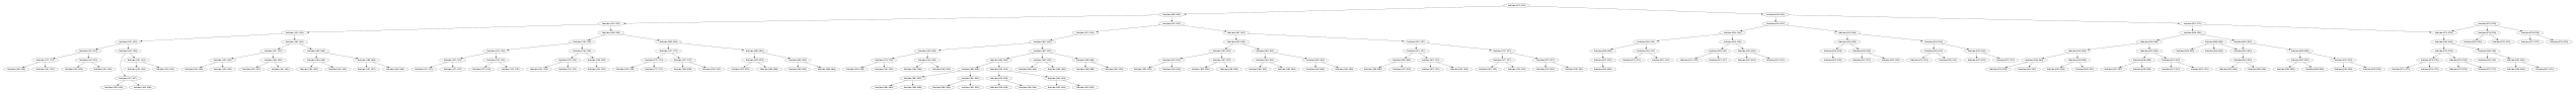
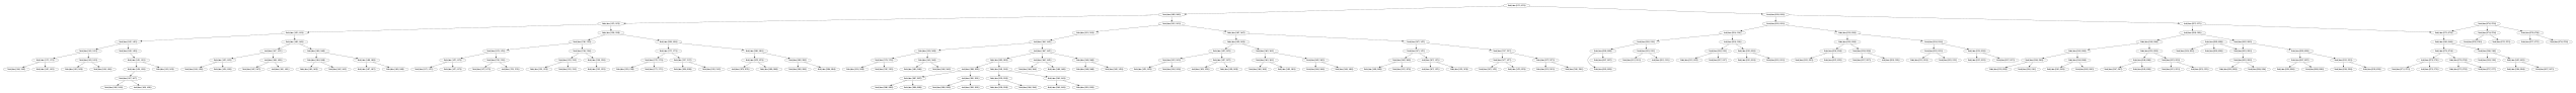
  digraph {
    fontname="Liberation Serif"
    node [fontname="Liberation Serif"]
    edge [fontname="Liberation Serif"]
    n1 [label="Node{data=[6176, 6176]}"]
    n2 [label="Node{data=[2885, 2885]}"]
    n3 [label="Node{data=[6238, 6238]}"]
    n4 [label="Node{data=[1470, 1470]}"]
    n5 [label="Node{data=[3451, 3451]}"]
    n6 [label="Node{data=[6222, 6222]}"]
    n7 [label="Node{data=[8373, 8373]}"]
    n8 [label="Node{data=[1433, 1433]}"]
    n9 [label="Node{data=[1568, 1568]}"]
    n10 [label="Node{data=[3012, 3012]}"]
    n11 [label="Node{data=[3467, 3467]}"]
    n12 [label="Node{data=[1425, 1425]}"]
    n13 [label="Node{data=[1462, 1462]}"]
    n14 [label="Node{data=[1560, 1560]}"]
    n15 [label="Node{data=[2820, 2820]}"]
    n16 [label="Node{data=[1421, 1421]}"]
    n17 [label="Node{data=[1429, 1429]}"]
    n18 [label="Node{data=[1437, 1437]}"]
    n19 [label="Node{data=[1466, 1466]}"]
    n20 [label="Node{data=[1172, 1172]}"]
    n21 [label="Node{data=[1423, 1423]}"]
    n22 [label="Node{data=[1427, 1427]}"]
    n23 [label="Node{data=[1431, 1431]}"]
    n24 [label="Node{data=[1046, 1046]}"]
    n25 [label="Node{data=[1415, 1415]}"]
    n26 [label="Node{data=[1422, 1422]}"]
    n27 [label="Node{data=[1424, 1424]}"]
    n28 [label="Node{data=[1426, 1426]}"]
    n29 [label="Node{data=[1428, 1428]}"]
    n30 [label="Node{data=[1430, 1430]}"]
    n31 [label="Node{data=[1432, 1432]}"]
    n32 [label="Node{data=[1435, 1435]}"]
    n33 [label="Node{data=[1460, 1460]}"]
    n34 [label="Node{data=[1464, 1464]}"]
    n35 [label="Node{data=[1468, 1468]}"]
    n36 [label="Node{data=[1434, 1434]}"]
    n37 [label="Node{data=[1436, 1436]}"]
    n38 [label="Node{data=[1447, 1447]}"]
    n39 [label="Node{data=[1461, 1461]}"]
    n40 [label="Node{data=[1463, 1463]}"]
    n41 [label="Node{data=[1465, 1465]}"]
    n42 [label="Node{data=[1467, 1467]}"]
    n43 [label="Node{data=[1469, 1469]}"]
    n44 [label="Node{data=[1474, 1474]}"]
    n45 [label="Node{data=[1564, 1564]}"]
    n46 [label="Node{data=[1572, 1572]}"]
    n47 [label="Node{data=[2881, 2881]}"]
    n48 [label="Node{data=[1472, 1472]}"]
    n49 [label="Node{data=[1502, 1502]}"]
    n50 [label="Node{data=[1562, 1562]}"]
    n51 [label="Node{data=[1566, 1566]}"]
    n52 [label="Node{data=[1471, 1471]}"]
    n53 [label="Node{data=[1473, 1473]}"]
    n54 [label="Node{data=[1475, 1475]}"]
    n55 [label="Node{data=[1559, 1559]}"]
    n56 [label="Node{data=[1561, 1561]}"]
    n57 [label="Node{data=[1563, 1563]}"]
    n58 [label="Node{data=[1565, 1565]}"]
    n59 [label="Node{data=[1570, 1570]}"]
    n60 [label="Node{data=[2337, 2337]}"]
    n61 [label="Node{data=[2879, 2879]}"]
    n62 [label="Node{data=[2883, 2883]}"]
    n63 [label="Node{data=[1569, 1569]}"]
    n64 [label="Node{data=[1571, 1571]}"]
    n65 [label="Node{data=[2098, 2098]}"]
    n66 [label="Node{data=[2345, 2345]}"]
    n67 [label="Node{data=[2878, 2878]}"]
    n68 [label="Node{data=[2880, 2880]}"]
    n69 [label="Node{data=[2882, 2882]}"]
    n70 [label="Node{data=[2884, 2884]}"]
    n71 [label="Node{data=[3443, 3443]}"]
    n72 [label="Node{data=[3459, 3459]}"]
    n73 [label="Node{data=[3475, 3475]}"]
    n74 [label="Node{data=[2893, 2893]}"]
    n75 [label="Node{data=[2889, 2889]}"]
    n76 [label="Node{data=[2941, 2941]}"]
    n77 [label="Node{data=[3439, 3439]}"]
    n78 [label="Node{data=[3447, 3447]}"]
    n79 [label="Node{data=[2887, 2887]}"]
    n80 [label="Node{data=[2891, 2891]}"]
    n81 [label="Node{data=[2939, 2939]}"]
    n82 [label="Node{data=[2943, 2943]}"]
    n83 [label="Node{data=[2886, 2886]}"]
    n84 [label="Node{data=[2888, 2888]}"]
    n85 [label="Node{data=[2890, 2890]}"]
    n86 [label="Node{data=[2892, 2892]}"]
    n87 [label="Node{data=[2938, 2938]}"]
    n88 [label="Node{data=[2940, 2940]}"]
    n89 [label="Node{data=[2942, 2942]}"]
    n90 [label="Node{data=[2993, 2993]}"]
    n91 [label="Node{data=[3374, 3374]}"]
    n92 [label="Node{data=[3441, 3441]}"]
    n93 [label="Node{data=[3445, 3445]}"]
    n94 [label="Node{data=[3449, 3449]}"]
    n95 [label="Node{data=[3018, 3018]}"]
    n96 [label="Node{data=[3395, 3395]}"]
    n97 [label="Node{data=[3440, 3440]}"]
    n98 [label="Node{data=[3442, 3442]}"]
    n99 [label="Node{data=[3444, 3444]}"]
    n100 [label="Node{data=[3446, 3446]}"]
    n101 [label="Node{data=[3448, 3448]}"]
    n102 [label="Node{data=[3450, 3450]}"]
    n103 [label="Node{data=[3455, 3455]}"]
    n104 [label="Node{data=[3463, 3463]}"]
    n105 [label="Node{data=[3471, 3471]}"]
    n106 [label="Node{data=[3527, 3527]}"]
    n107 [label="Node{data=[3453, 3453]}"]
    n108 [label="Node{data=[3457, 3457]}"]
    n109 [label="Node{data=[3461, 3461]}"]
    n110 [label="Node{data=[3465, 3465]}"]
    n111 [label="Node{data=[3452, 3452]}"]
    n112 [label="Node{data=[3454, 3454]}"]
    n113 [label="Node{data=[3456, 3456]}"]
    n114 [label="Node{data=[3458, 3458]}"]
    n115 [label="Node{data=[3460, 3460]}"]
    n116 [label="Node{data=[3462, 3462]}"]
    n117 [label="Node{data=[3464, 3464]}"]
    n118 [label="Node{data=[3466, 3466]}"]
    n119 [label="Node{data=[3469, 3469]}"]
    n120 [label="Node{data=[3473, 3473]}"]
    n121 [label="Node{data=[3477, 3477]}"]
    n122 [label="Node{data=[5675, 5675]}"]
    n123 [label="Node{data=[3468, 3468]}"]
    n124 [label="Node{data=[3470, 3470]}"]
    n125 [label="Node{data=[3472, 3472]}"]
    n126 [label="Node{data=[3474, 3474]}"]
    n127 [label="Node{data=[3476, 3476]}"]
    n128 [label="Node{data=[3478, 3478]}"]
    n129 [label="Node{data=[5633, 5633]}"]
    n130 [label="Node{data=[5681, 5681]}"]
    n131 [label="Node{data=[6214, 6214]}"]
    n132 [label="Node{data=[6230, 6230]}"]
    n133 [label="Node{data=[6269, 6269]}"]
    n134 [label="Node{data=[8730, 8730]}"]
    n135 [label="Node{data=[6210, 6210]}"]
    n136 [label="Node{data=[6218, 6218]}"]
    n137 [label="Node{data=[6226, 6226]}"]
    n138 [label="Node{data=[6234, 6234]}"]
    n139 [label="Node{data=[6208, 6208]}"]
    n140 [label="Node{data=[6212, 6212]}"]
    n141 [label="Node{data=[6216, 6216]}"]
    n142 [label="Node{data=[6220, 6220]}"]
    n143 [label="Node{data=[6207, 6207]}"]
    n144 [label="Node{data=[6209, 6209]}"]
    n145 [label="Node{data=[6211, 6211]}"]
    n146 [label="Node{data=[6213, 6213]}"]
    n147 [label="Node{data=[6215, 6215]}"]
    n148 [label="Node{data=[6217, 6217]}"]
    n149 [label="Node{data=[6219, 6219]}"]
    n150 [label="Node{data=[6221, 6221]}"]
    n151 [label="Node{data=[6224, 6224]}"]
    n152 [label="Node{data=[6228, 6228]}"]
    n153 [label="Node{data=[6232, 6232]}"]
    n154 [label="Node{data=[6236, 6236]}"]
+   n155 [label="Node{data=[6223, 6223]}"]
    n156 [label="Node{data=[6225, 6225]}"]
    n157 [label="Node{data=[6227, 6227]}"]
    n158 [label="Node{data=[6229, 6229]}"]
    n159 [label="Node{data=[6231, 6231]}"]
    n160 [label="Node{data=[6233, 6233]}"]
    n161 [label="Node{data=[6235, 6235]}"]
    n162 [label="Node{data=[6237, 6237]}"]
    n163 [label="Node{data=[6246, 6246]}"]
    n164 [label="Node{data=[8295, 8295]}"]
    n165 [label="Node{data=[9240, 9240]}"]
    n166 [label="Node{data=[6242, 6242]}"]
    n167 [label="Node{data=[6250, 6250]}"]
    n168 [label="Node{data=[8291, 8291]}"]
    n169 [label="Node{data=[8299, 8299]}"]
    n170 [label="Node{data=[6240, 6240]}"]
    n171 [label="Node{data=[6244, 6244]}"]
    n172 [label="Node{data=[6248, 6248]}"]
    n173 [label="Node{data=[6252, 6252]}"]
    n174 [label="Node{data=[6239, 6239]}"]
    n175 [label="Node{data=[6241, 6241]}"]
    n176 [label="Node{data=[6243, 6243]}"]
    n177 [label="Node{data=[6245, 6245]}"]
    n178 [label="Node{data=[6247, 6247]}"]
    n179 [label="Node{data=[6249, 6249]}"]
    n180 [label="Node{data=[6251, 6251]}"]
    n181 [label="Node{data=[6253, 6253]}"]
    n182 [label="Node{data=[8293, 8293]}"]
    n183 [label="Node{data=[8297, 8297]}"]
    n184 [label="Node{data=[8333, 8333]}"]
    n185 [label="Node{data=[8289, 8289]}"]
    n186 [label="Node{data=[6614, 6614]}"]
    n187 [label="Node{data=[8290, 8290]}"]
    n188 [label="Node{data=[8292, 8292]}"]
    n189 [label="Node{data=[8294, 8294]}"]
    n190 [label="Node{data=[8296, 8296]}"]
    n191 [label="Node{data=[8298, 8298]}"]
    n192 [label="Node{data=[8300, 8300]}"]
    n193 [label="Node{data=[8338, 8338]}"]
    n194 [label="Node{data=[8726, 8726]}"]
    n195 [label="Node{data=[8724, 8724]}"]
    n196 [label="Node{data=[8728, 8728]}"]
    n197 [label="Node{data=[8734, 8734]}"]
    n198 [label="Node{data=[9349, 9349]}"]
    n199 [label="Node{data=[8706, 8706]}"]
    n200 [label="Node{data=[8725, 8725]}"]
    n201 [label="Node{data=[8727, 8727]}"]
    n202 [label="Node{data=[8729, 8729]}"]
    n203 [label="Node{data=[8732, 8732]}"]
    n204 [label="Node{data=[8736, 8736]}"]
    n205 [label="Node{data=[9318, 9318]}"]
    n206 [label="Node{data=[9435, 9435]}"]
    n207 [label="Node{data=[8731, 8731]}"]
    n208 [label="Node{data=[8733, 8733]}"]
    n209 [label="Node{data=[8735, 8735]}"]
    n210 [label="Node{data=[8737, 8737]}"]
    n211 [label="Node{data=[9384, 9384]}"]
    n212 [label="Node{data=[9637, 9637]}"]
    n1 -> n2
    n1 -> n3
    n2 -> n4
    n2 -> n5
    n3 -> n6
    n3 -> n7
    n4 -> n8
    n4 -> n9
    n5 -> n10
    n5 -> n11
    n6 -> n131
    n6 -> n132
    n7 -> n133
    n7 -> n134
    n8 -> n12
    n8 -> n13
    n9 -> n14
    n9 -> n15
    n10 -> n71
    n11 -> n72
    n11 -> n73
    n12 -> n16
    n12 -> n17
    n13 -> n18
    n13 -> n19
    n14 -> n44
    n14 -> n45
    n15 -> n46
    n15 -> n47
    n16 -> n20
    n16 -> n21
-   n17 -> n22
+   n30 -> n22
    n17 -> n23
    n18 -> n32
    n18 -> n33
    n19 -> n34
    n19 -> n35
    n20 -> n24
    n20 -> n25
    n21 -> n26
    n21 -> n27
    n22 -> n28
    n22 -> n29
    n23 -> n30
    n23 -> n31
    n32 -> n36
    n32 -> n37
    n33 -> n38
    n33 -> n39
    n34 -> n40
    n34 -> n41
    n35 -> n42
    n35 -> n43
    n44 -> n48
    n44 -> n49
    n45 -> n50
    n45 -> n51
    n46 -> n59
    n46 -> n60
    n47 -> n61
    n47 -> n62
    n48 -> n52
    n48 -> n53
    n49 -> n54
    n49 -> n55
    n50 -> n56
    n50 -> n57
    n51 -> n58
    n59 -> n63
    n59 -> n64
    n60 -> n65
    n60 -> n66
    n61 -> n67
    n61 -> n68
    n62 -> n69
    n62 -> n70
    n71 -> n77
    n71 -> n78
    n72 -> n103
    n72 -> n104
    n73 -> n105
    n73 -> n106
    n74 -> n75
    n74 -> n76
    n75 -> n79
    n75 -> n80
    n76 -> n81
    n76 -> n82
    n77 -> n91
    n77 -> n92
    n78 -> n74
    n78 -> n93
    n78 -> n94
    n79 -> n83
    n79 -> n84
    n80 -> n85
    n80 -> n86
    n81 -> n87
    n81 -> n88
    n82 -> n89
    n82 -> n90
    n91 -> n95
    n91 -> n96
    n92 -> n97
    n92 -> n98
    n93 -> n99
    n93 -> n100
    n94 -> n101
    n94 -> n102
    n103 -> n107
    n103 -> n108
    n104 -> n109
    n104 -> n110
    n105 -> n119
    n105 -> n120
    n106 -> n121
    n106 -> n122
    n107 -> n111
    n107 -> n112
    n108 -> n113
    n108 -> n114
    n109 -> n115
    n109 -> n116
    n110 -> n117
    n110 -> n118
    n119 -> n123
    n119 -> n124
    n120 -> n125
    n120 -> n126
    n121 -> n127
    n121 -> n128
    n122 -> n129
    n122 -> n130
    n131 -> n135
    n131 -> n136
    n132 -> n137
    n132 -> n138
    n133 -> n163
    n133 -> n164
    n134 -> n165
    n135 -> n139
    n135 -> n140
    n136 -> n141
    n136 -> n142
    n137 -> n151
    n137 -> n152
    n138 -> n153
    n138 -> n154
    n139 -> n143
-   n143 -> n144
+   n139 -> n144
    n140 -> n145
    n140 -> n146
    n141 -> n147
    n141 -> n148
    n142 -> n149
    n142 -> n150
+   n151 -> n155
    n151 -> n156
    n152 -> n157
    n152 -> n158
    n153 -> n159
    n153 -> n160
    n154 -> n161
    n154 -> n162
    n163 -> n166
    n163 -> n167
    n164 -> n168
    n164 -> n169
    n165 -> n197
    n165 -> n198
    n166 -> n170
    n166 -> n171
    n167 -> n172
    n167 -> n173
    n168 -> n182
    n169 -> n183
    n169 -> n184
    n170 -> n174
    n170 -> n175
    n171 -> n176
    n171 -> n177
    n172 -> n178
    n172 -> n179
    n173 -> n180
    n173 -> n181
    n182 -> n188
    n182 -> n189
    n183 -> n190
    n183 -> n191
    n184 -> n192
    n184 -> n193
    n185 -> n168
    n185 -> n186
    n185 -> n187
    n194 -> n134
    n194 -> n195
    n194 -> n196
    n195 -> n199
    n195 -> n200
    n196 -> n201
    n196 -> n202
    n197 -> n203
    n197 -> n204
    n198 -> n205
    n198 -> n206
    n203 -> n207
    n203 -> n208
    n204 -> n209
    n204 -> n210
    n206 -> n211
    n206 -> n212
  }
